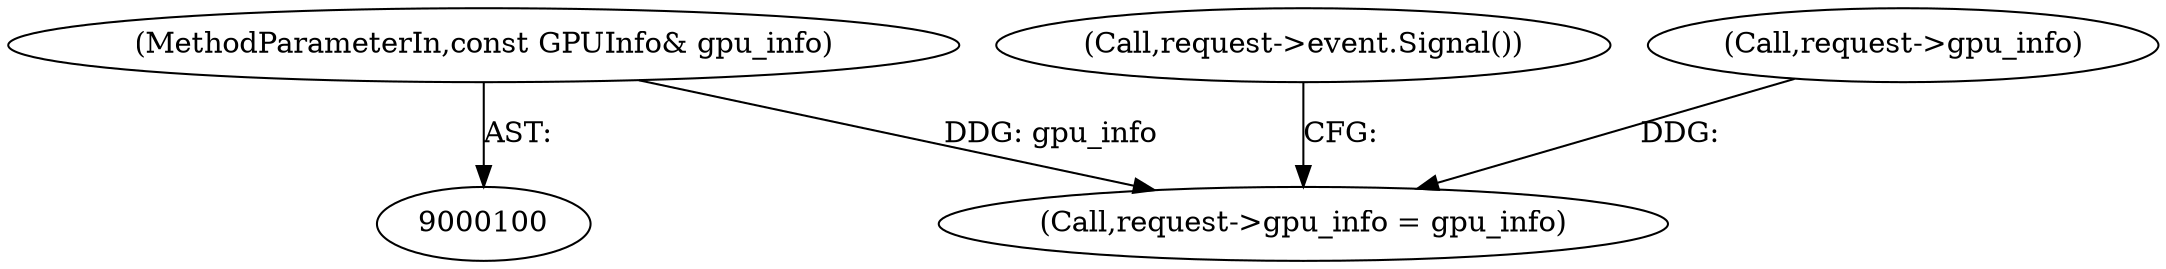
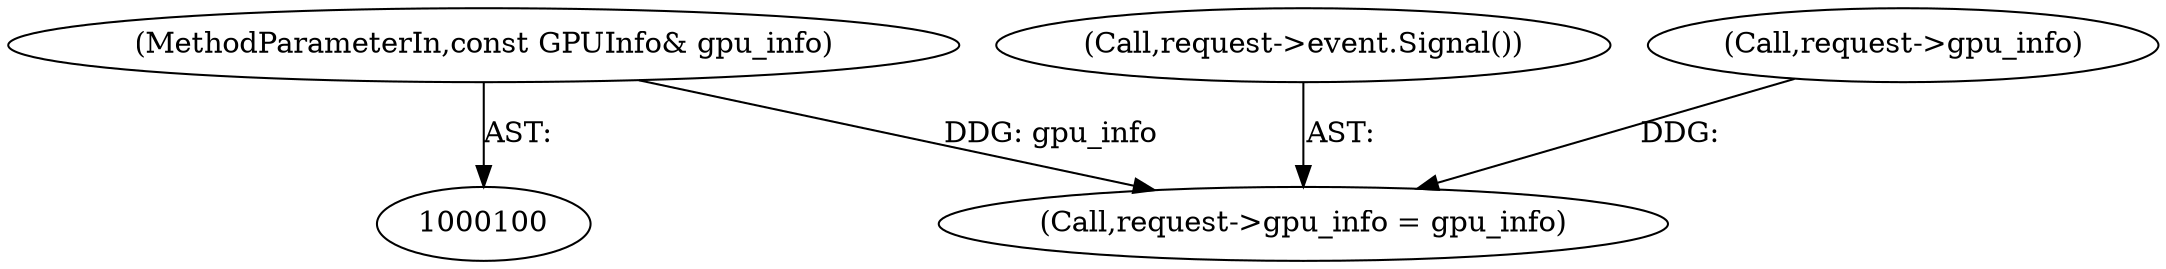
  digraph {
    n1 [label="(Call,request->gpu_info = gpu_info)"]
    n2 [label="(MethodParameterIn,const GPUInfo& gpu_info)"]
-   1000100 [label=9000100]
+   1000100
    n4 [label="(Call,request->event.Signal())"]
    n5 [label="(Call,request->gpu_info)"]
    n2 -> n1 [label="DDG: gpu_info"]
    n2 -> 1000100 [label="AST: "]
-   n4 -> n1 [label="CFG: "]
+   n4 -> n1 [label="AST: "]
    n5 -> n1 [label="DDG: "]
  }
